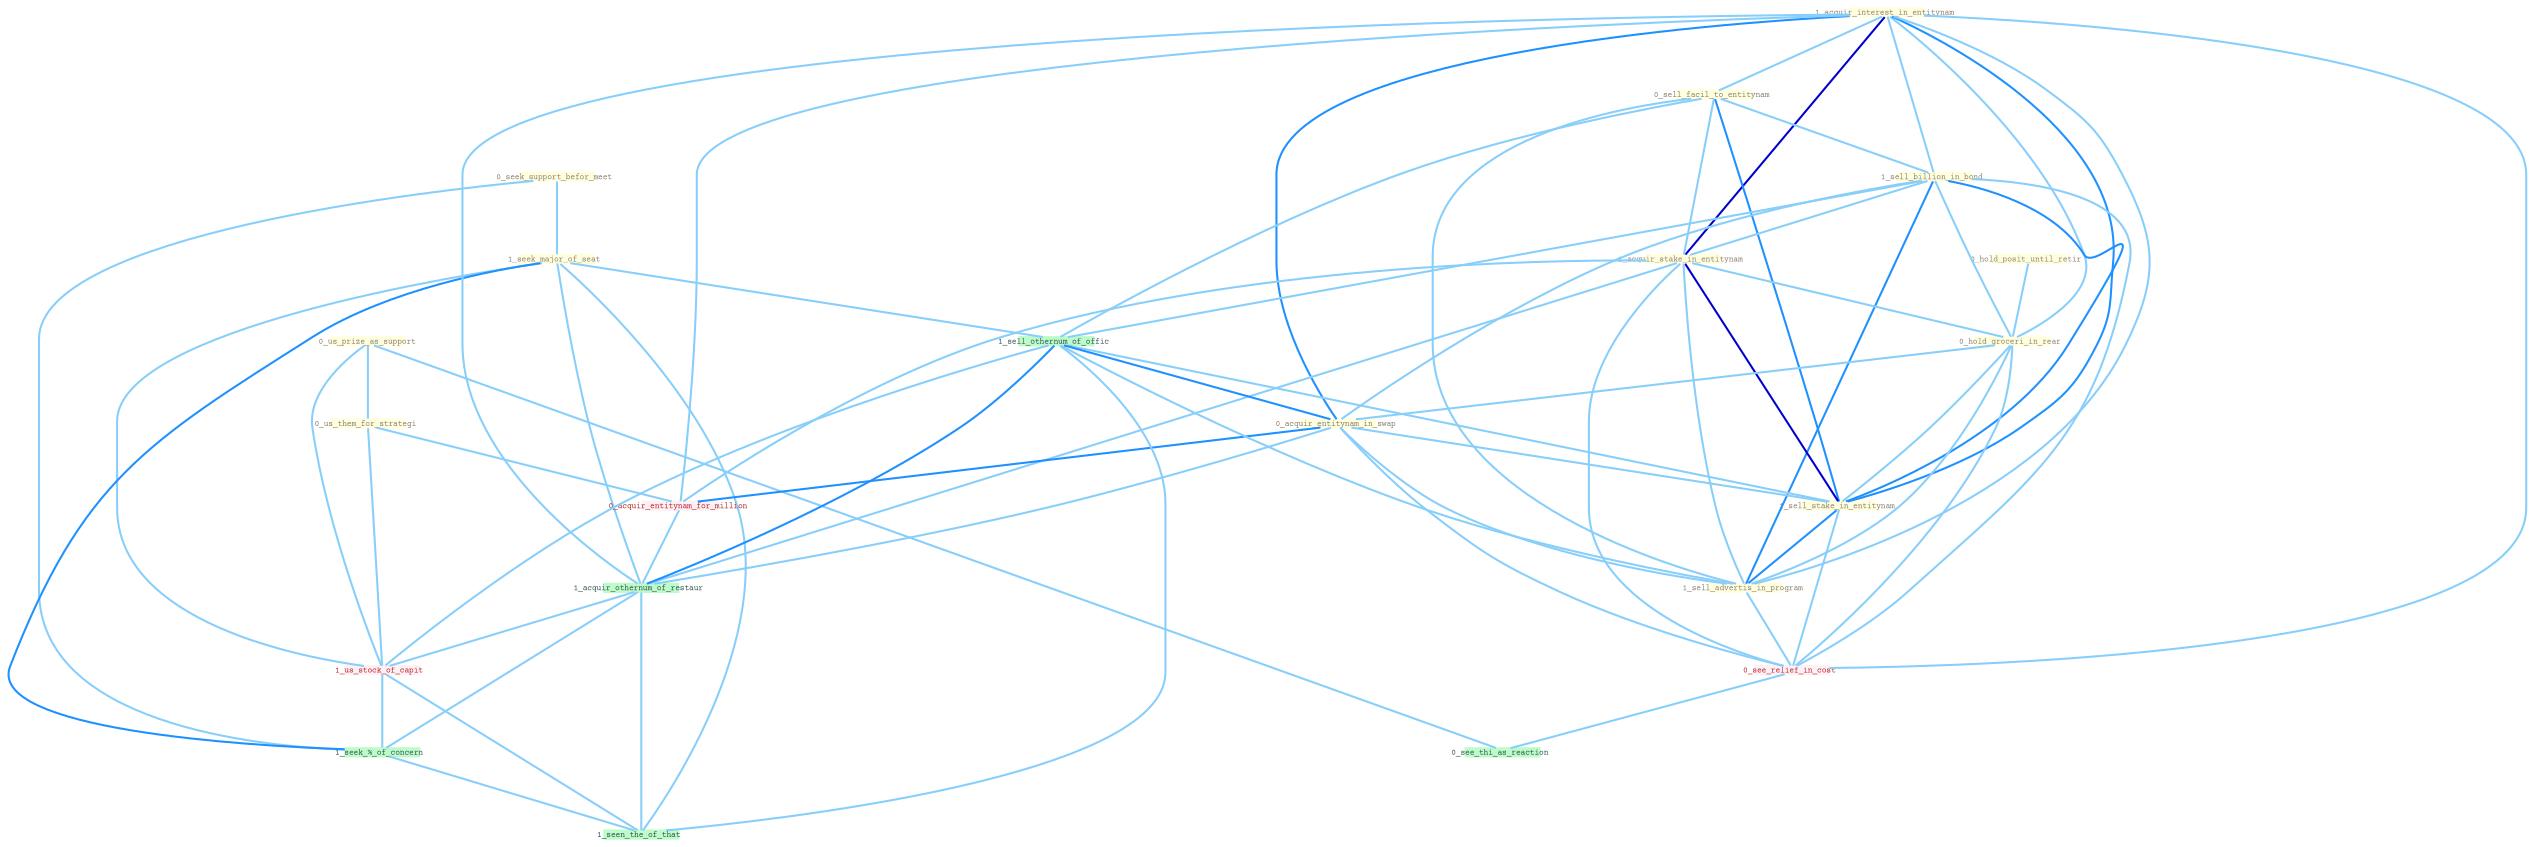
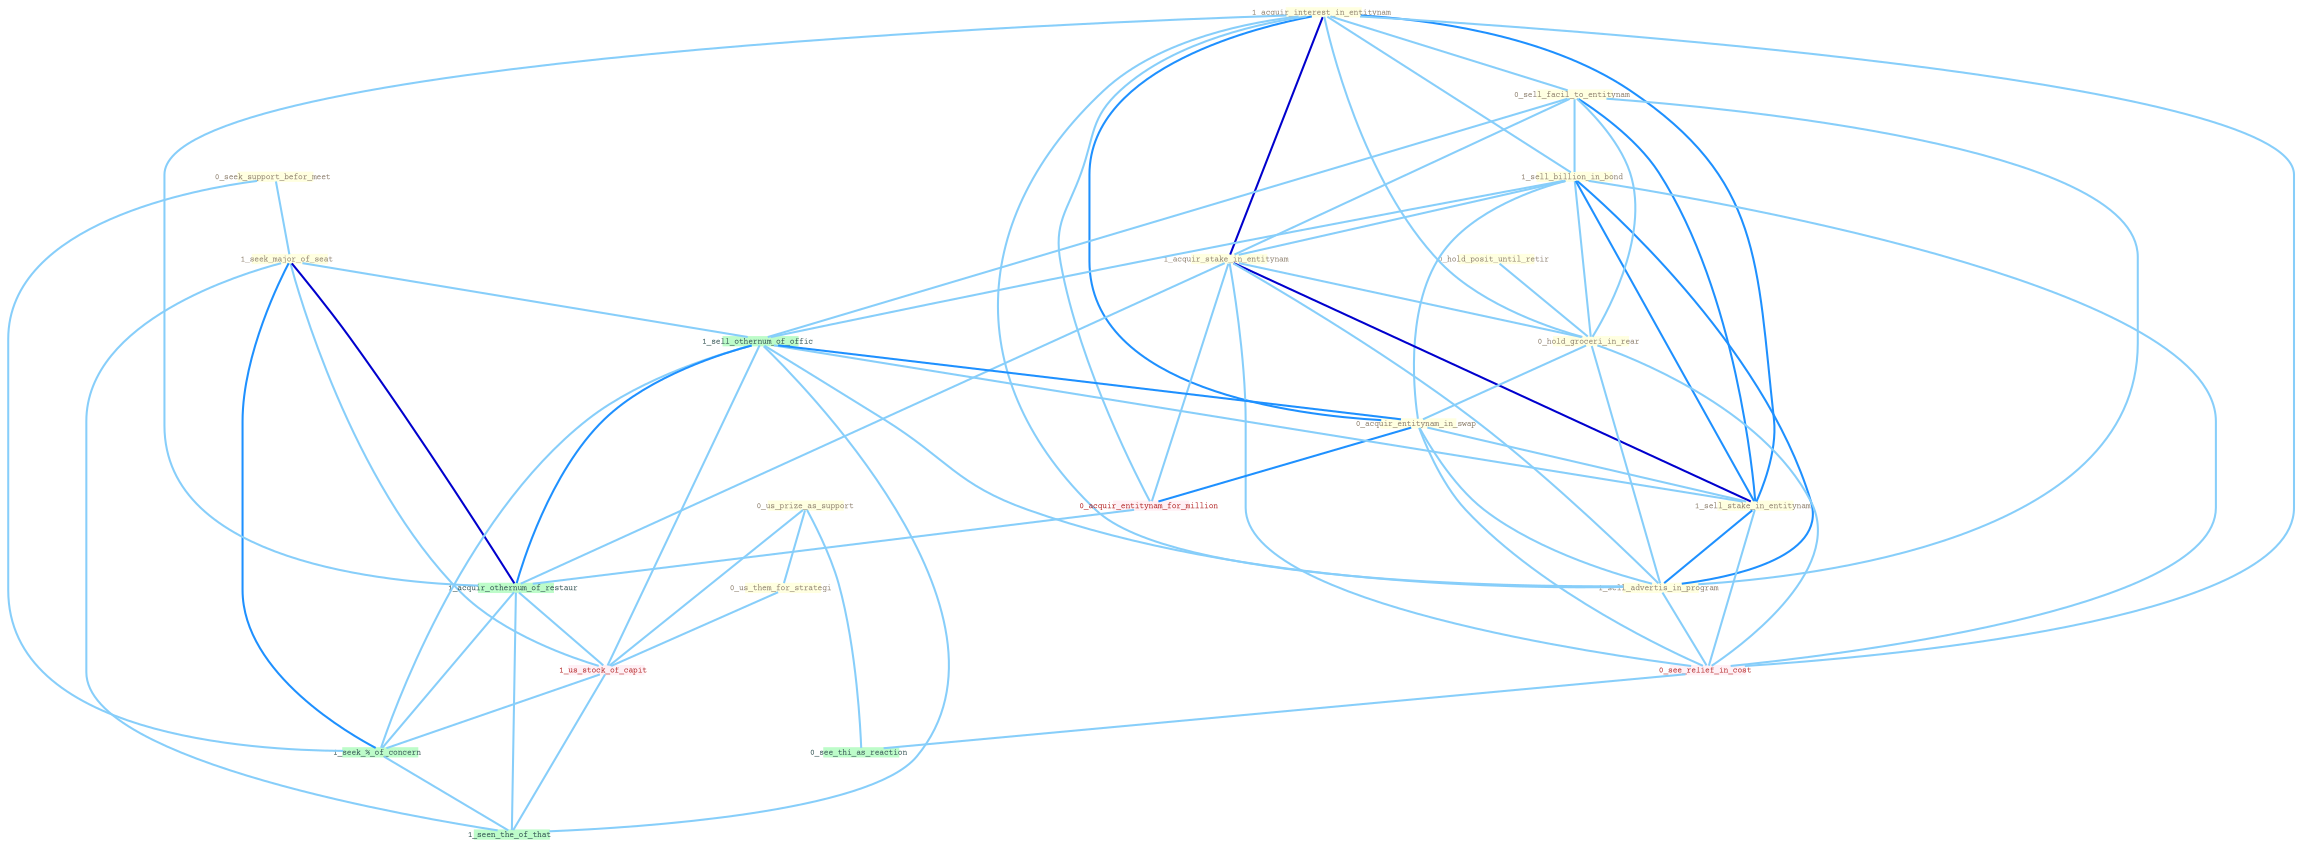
  graph {
    fontname="Courier Prime"
    node [color="#ffffe0" fixedsize=true fontcolor="#8b7d6b" fontname="Courier Prime" fontsize=4 shape=polygon style=filled]
    edge [color="#87cefa" fontname="Courier Prime" w=1]
    n1 [height=.06 label="0_us_prize_as_support" width=.5]
    "0_seek_support_befor_meet " [height=.06 width=.5]
    "0_hold_posit_until_retir " [height=.06 width=.5]
    "1_seek_major_of_seat " [height=.06 width=.5]
    "0_us_them_for_strategi " [height=.06 width=.5]
    "1_acquir_interest_in_entitynam " [height=.06 width=.5]
    "0_sell_facil_to_entitynam " [height=.06 width=.5]
    "1_sell_billion_in_bond " [height=.06 width=.5]
    "1_acquir_stake_in_entitynam " [height=.06 width=.5]
    "0_hold_groceri_in_rear " [height=.06 width=.5]
    "0_acquir_entitynam_in_swap " [height=.06 width=.5]
    "1_sell_stake_in_entitynam " [height=.06 width=.5]
    "1_sell_advertis_in_program " [height=.06 width=.5]
    "0_acquir_entitynam_for_million " [color="#fff0f5" fontcolor="#b22222" height=.06 width=.5]
    "0_see_relief_in_cost " [color="#fff0f5" fontcolor="#b22222" height=.06 width=.5]
    "1_us_stock_of_capit " [color="#fff0f5" fontcolor="#b22222" height=.06 width=.5]
    "0_see_thi_as_reaction " [color="#BDFCC9" fontcolor="#2f4f4f" height=.06 width=.5]
    "1_seek_%_of_concern " [color="#BDFCC9" fontcolor="#2f4f4f" height=.06 width=.5]
    "1_sell_othernum_of_offic " [color="#BDFCC9" fontcolor="#2f4f4f" height=.06 width=.5]
    "1_acquir_othernum_of_restaur " [color="#BDFCC9" fontcolor="#2f4f4f" height=.06 width=.5]
    "1_seen_the_of_that " [color="#BDFCC9" fontcolor="#2f4f4f" height=.06 width=.5]
    subgraph sub_1 {
      n1
      "0_seek_support_befor_meet "
      "0_hold_posit_until_retir "
      "1_seek_major_of_seat "
      "0_us_them_for_strategi "
      "1_acquir_interest_in_entitynam "
      "0_sell_facil_to_entitynam "
      "1_sell_billion_in_bond "
      "1_acquir_stake_in_entitynam "
      "0_hold_groceri_in_rear "
      "0_acquir_entitynam_in_swap "
      "1_sell_stake_in_entitynam "
      "1_sell_advertis_in_program "
    }
    subgraph sub_2 {
      "0_acquir_entitynam_for_million "
      "0_see_relief_in_cost "
      "1_us_stock_of_capit "
    }
    n1 -- "0_us_them_for_strategi "
    n1 -- "1_us_stock_of_capit "
    n1 -- "0_see_thi_as_reaction "
    "0_seek_support_befor_meet " -- "1_seek_major_of_seat "
    "0_seek_support_befor_meet " -- "1_seek_%_of_concern "
    "0_hold_posit_until_retir " -- "0_hold_groceri_in_rear "
    "1_seek_major_of_seat " -- "1_us_stock_of_capit "
    "1_seek_major_of_seat " -- "1_seek_%_of_concern " [color="#1e90ff" w=2]
    "1_seek_major_of_seat " -- "1_sell_othernum_of_offic "
-   "1_seek_major_of_seat " -- "1_acquir_othernum_of_restaur "
+   "1_seek_major_of_seat " -- "1_acquir_othernum_of_restaur " [color="#0000cd"]
    "1_seek_major_of_seat " -- "1_seen_the_of_that "
-   "0_us_them_for_strategi " -- "0_acquir_entitynam_for_million "
    "0_us_them_for_strategi " -- "1_us_stock_of_capit "
    "1_acquir_interest_in_entitynam " -- "0_sell_facil_to_entitynam "
    "1_acquir_interest_in_entitynam " -- "1_sell_billion_in_bond "
    "1_acquir_interest_in_entitynam " -- "1_acquir_stake_in_entitynam " [color="#0000cd" w=3]
    "1_acquir_interest_in_entitynam " -- "0_hold_groceri_in_rear "
    "1_acquir_interest_in_entitynam " -- "0_acquir_entitynam_in_swap " [color="#1e90ff" w=2]
    "1_acquir_interest_in_entitynam " -- "1_sell_stake_in_entitynam " [color="#1e90ff" w=2]
    "1_acquir_interest_in_entitynam " -- "1_sell_advertis_in_program "
    "1_acquir_interest_in_entitynam " -- "0_acquir_entitynam_for_million "
    "1_acquir_interest_in_entitynam " -- "0_see_relief_in_cost "
    "1_acquir_interest_in_entitynam " -- "1_acquir_othernum_of_restaur "
    "0_sell_facil_to_entitynam " -- "1_sell_billion_in_bond "
    "0_sell_facil_to_entitynam " -- "1_acquir_stake_in_entitynam "
    "0_sell_facil_to_entitynam " -- "1_sell_stake_in_entitynam " [color="#1e90ff" w=2]
    "0_sell_facil_to_entitynam " -- "1_sell_advertis_in_program "
    "0_sell_facil_to_entitynam " -- "1_sell_othernum_of_offic "
    "1_sell_billion_in_bond " -- "1_acquir_stake_in_entitynam "
    "1_sell_billion_in_bond " -- "0_hold_groceri_in_rear "
    "1_sell_billion_in_bond " -- "0_acquir_entitynam_in_swap "
    "1_sell_billion_in_bond " -- "1_sell_stake_in_entitynam " [color="#1e90ff" w=2]
    "1_sell_billion_in_bond " -- "1_sell_advertis_in_program " [color="#1e90ff" w=2]
    "1_sell_billion_in_bond " -- "0_see_relief_in_cost "
    "1_sell_billion_in_bond " -- "1_sell_othernum_of_offic "
    "1_acquir_stake_in_entitynam " -- "0_hold_groceri_in_rear "
    "1_acquir_stake_in_entitynam " -- "1_sell_stake_in_entitynam " [color="#0000cd" w=3]
    "1_acquir_stake_in_entitynam " -- "1_sell_advertis_in_program "
    "1_acquir_stake_in_entitynam " -- "0_acquir_entitynam_for_million "
    "1_acquir_stake_in_entitynam " -- "0_see_relief_in_cost "
    "1_acquir_stake_in_entitynam " -- "1_acquir_othernum_of_restaur "
    "0_hold_groceri_in_rear " -- "0_acquir_entitynam_in_swap "
-   "0_hold_groceri_in_rear " -- "1_sell_stake_in_entitynam "
+   "0_hold_groceri_in_rear " -- "0_sell_facil_to_entitynam "
    "0_hold_groceri_in_rear " -- "1_sell_advertis_in_program "
    "0_hold_groceri_in_rear " -- "0_see_relief_in_cost "
    "0_acquir_entitynam_in_swap " -- "1_sell_stake_in_entitynam "
    "0_acquir_entitynam_in_swap " -- "1_sell_advertis_in_program "
    "0_acquir_entitynam_in_swap " -- "0_acquir_entitynam_for_million " [color="#1e90ff" w=2]
    "0_acquir_entitynam_in_swap " -- "0_see_relief_in_cost "
-   "0_acquir_entitynam_in_swap " -- "1_acquir_othernum_of_restaur "
    "1_sell_stake_in_entitynam " -- "1_sell_advertis_in_program " [color="#1e90ff" w=2]
    "1_sell_stake_in_entitynam " -- "0_see_relief_in_cost "
    "1_sell_stake_in_entitynam " -- "1_sell_othernum_of_offic "
    "1_sell_advertis_in_program " -- "0_see_relief_in_cost "
    "1_sell_advertis_in_program " -- "1_sell_othernum_of_offic "
    "0_acquir_entitynam_for_million " -- "1_acquir_othernum_of_restaur "
    "0_see_relief_in_cost " -- "0_see_thi_as_reaction "
    "1_us_stock_of_capit " -- "1_seek_%_of_concern "
    "1_us_stock_of_capit " -- "1_seen_the_of_that "
    "1_seek_%_of_concern " -- "1_seen_the_of_that "
    "1_sell_othernum_of_offic " -- "0_acquir_entitynam_in_swap " [color="#1e90ff" w=2]
    "1_sell_othernum_of_offic " -- "1_us_stock_of_capit "
+   "1_sell_othernum_of_offic " -- "1_seek_%_of_concern "
    "1_sell_othernum_of_offic " -- "1_acquir_othernum_of_restaur " [color="#1e90ff" w=2]
    "1_sell_othernum_of_offic " -- "1_seen_the_of_that "
    "1_acquir_othernum_of_restaur " -- "1_us_stock_of_capit "
    "1_acquir_othernum_of_restaur " -- "1_seek_%_of_concern "
    "1_acquir_othernum_of_restaur " -- "1_seen_the_of_that "
  }
